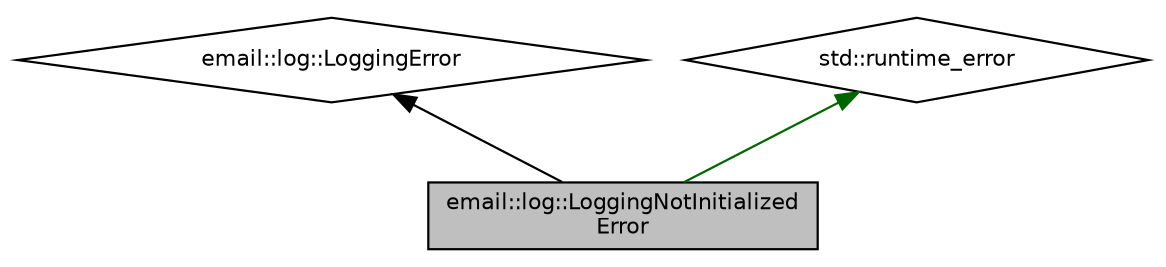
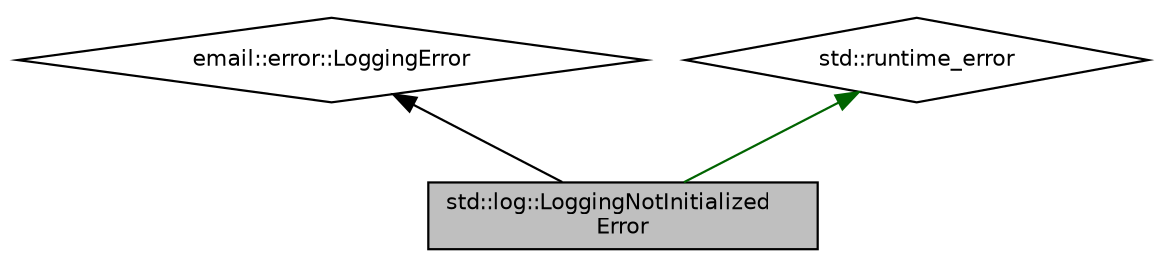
  digraph {
    node [color=black fillcolor=white fontname=Helvetica fontsize=10 shape=diamond style=filled]
    edge [dir=back fontname=Helvetica fontsize=10 labelfontname=Helvetica labelfontsize=10 style=solid]
-   n1 [fillcolor=grey75 fontcolor=black height=0.2 label="email::log::LoggingNotInitialized\lError" shape=box width=0.4]
-   n2 [height=0.2 label="email::log::LoggingError" width=0.4]
+   n1 [fillcolor=grey75 fontcolor=black height=0.2 label="std::log::LoggingNotInitialized\lError" shape=box width=0.4]
+   n2 [height=0.2 label="email::error::LoggingError" width=0.4]
    n3 [height=0.2 label="std::runtime_error" width=0.4]
    n2 -> n1 [color=black]
    n3 -> n1 [color=darkgreen]
  }
